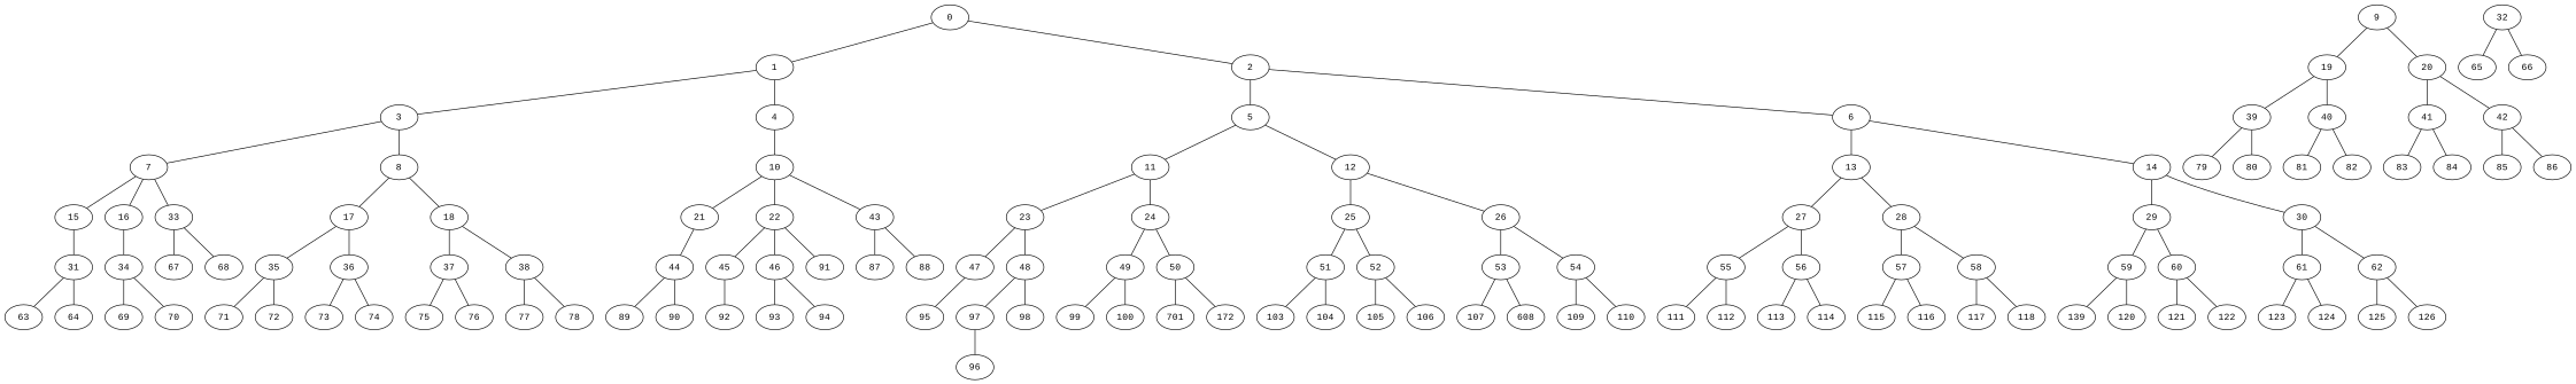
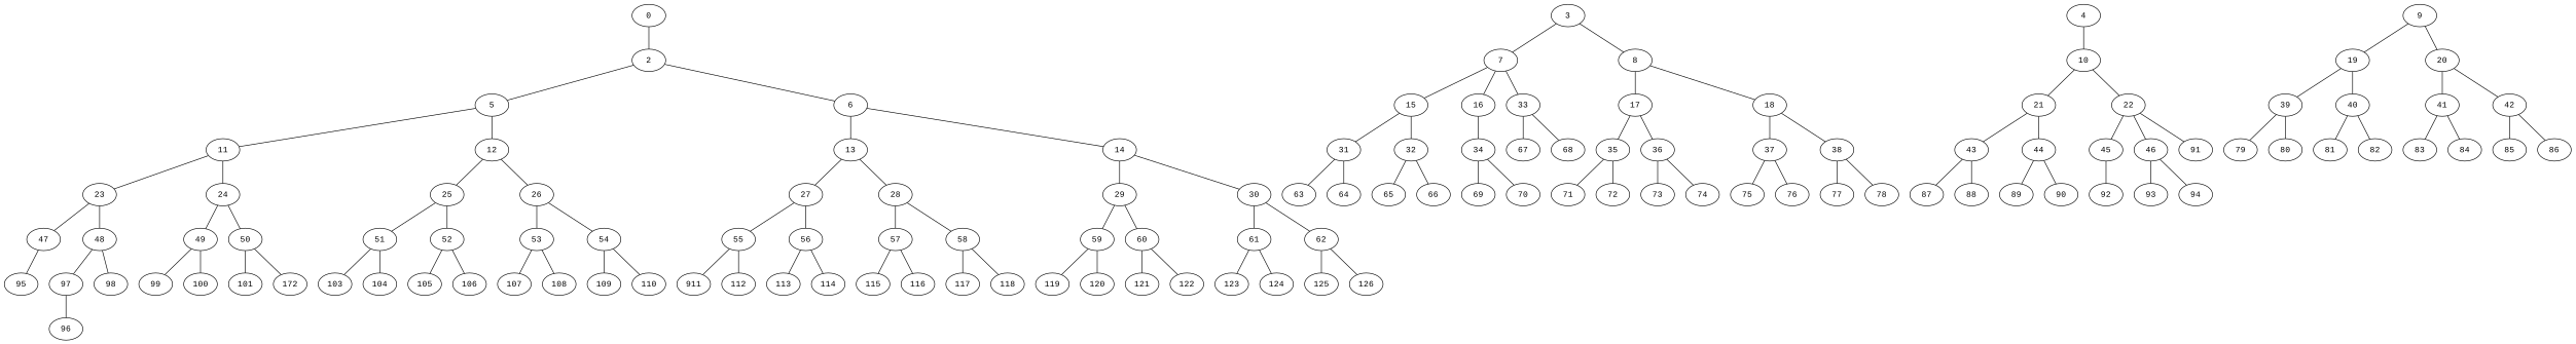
  strict graph {
    fontname="Liberation Mono"
    node [fontname="Liberation Mono" wins="[(7, 4)]"]
    edge [fontname="Liberation Mono"]
    0 [wins="[(7, 4), (-3, 6), (7, 6)]"]
-   1
    2 [wins="[(-3, 6), (7, 6)]"]
    3 [wins="[(0, 0)]"]
    4
    5 [wins="[(-3, 6), (7, 6)]"]
    6 [wins="[(6, 1)]"]
    7 [wins="[(0, 0)]"]
    8 [wins="[(-1, 7), (-1, 8)]"]
    10 [wins="[(-7, 2)]"]
    11 [wins="[(4, -2)]"]
    12 [wins="[(-3, 6), (7, 6)]"]
    13 [wins="[(6, 1)]"]
    14 [wins="[(-8, 4)]"]
    15 [wins="[(0, 0)]"]
    16 [wins="[(0, -5)]"]
    33 [wins="[(-5, 5)]"]
    17 [wins="[(6, 7)]"]
    18 [wins="[(-1, 7), (-1, 8)]"]
    19 [wins="[(2, 0)]"]
    9
    20
    21 [wins="[(-7, 2)]"]
    22 [wins="[(5, -5), (-2, -5)]"]
    23 [wins="[(8, -3)]"]
    24 [wins="[(4, -2)]"]
    25 [wins="[(-3, 6)]"]
    26 [wins="[(7, 6)]"]
    27 [wins="[(6, 1)]"]
    28 [wins="[(4, -3)]"]
    29 [wins="[(5, -4), (0, -4)]"]
    30 [wins="[(-8, 4)]"]
    31 [wins="[(0, 0)]"]
    32 [wins="[(-2, 5)]"]
    34 [wins="[(0, -5)]"]
    35 [wins="[(6, 7)]"]
    36 [wins="[(2, 9)]"]
    37 [wins="[(-1, 7)]"]
    38 [wins="[(-1, 8)]"]
    39 [wins="[(2, 0)]"]
    40 [wins="[(-4, 6)]"]
    41
    42 [wins="[(0, 2)]"]
    43 [wins="[(-7, 2)]"]
    44 [wins="[(-9, 7)]"]
    45 [wins="[(-8, 8)]"]
    46 [wins="[(5, -5), (-2, -5)]"]
    91 [wins="[(8, -6)]"]
    47 [wins="[(8, -3)]"]
    48 [wins="[(-1, 6)]"]
    49 [wins="[(0, 3)]"]
    50 [wins="[(4, -2)]"]
    51 [wins="[(-3, 6)]"]
    52 [wins="[(-7, 1)]"]
    53 [wins="[(-2, -3)]"]
    54 [wins="[(7, 6)]"]
    55 [wins="[(6, 1)]"]
    56 [wins="[(2, -3)]"]
    57 [wins="[(4, -3)]"]
    58 [wins="[(0, -9)]"]
    59 [wins="[(5, -4), (0, -4)]"]
    60 [wins="[(-3, -2)]"]
    61 [wins="[(-10, 5)]"]
    62 [wins="[(-8, 4)]"]
    63 [wins="[(0, 0)]"]
    64 [wins="[(0, -7)]"]
    65 [wins="[(-7, 2)]"]
    66 [wins="[(-2, 5)]"]
    67 [wins="[(-5, 5)]"]
    68 [wins="[(9, -7)]"]
    69 [wins="[(0, -5)]"]
    70 [wins="[(-6, -10)]"]
    71 [wins="[(-4, -6)]"]
    72 [wins="[(6, 7)]"]
    73 [wins="[(-6, -5)]"]
    74 [wins="[(2, 9)]"]
    75 [wins="[(-1, 6)]"]
    76 [wins="[(-1, 7)]"]
    77 [wins="[(-2, -2)]"]
    78 [wins="[(-1, 8)]"]
    79 [wins="[(2, 0)]"]
    80 [wins="[(-2, -9)]"]
    81 [wins="[(-10, 2)]"]
    82 [wins="[(-4, 6)]"]
    83 [wins="[(2, -1)]"]
    84
    85 [wins="[(6, -2)]"]
    86 [wins="[(0, 2)]"]
    87 [wins="[(-7, 2)]"]
    88 [wins="[(-8, -10)]"]
    89 [wins="[(-5, -9)]"]
    90 [wins="[(-9, 7)]"]
    92 [wins="[(-8, 8)]"]
    93 [wins="[(5, -5)]"]
    94 [wins="[(-2, -5)]"]
    95 [wins="[(8, -3)]"]
    97 [wins="[(8, -8)]"]
    98 [wins="[(-1, 6)]"]
    99 [wins="[(0, 3)]"]
    100 [wins="[(5, -1)]"]
-   101 [wins="[(-7, -8)]" label=701]
+   101 [wins="[(-7, -8)]"]
    n102 [label=172 wins="[(4, -2)]"]
    103 [wins="[(-3, 6)]"]
    104 [wins="[(-9, -8)]"]
    105 [wins="[(-7, 1)]"]
    106 [wins="[(7, -4)]"]
    107 [wins="[(-2, -3)]"]
-   108 [wins="[(4, -9)]" label=608]
+   108 [wins="[(4, -9)]"]
    109 [wins="[(7, 6)]"]
    110 [wins="[(-3, 1)]"]
-   111 [wins="[(-8, -9)]"]
+   111 [wins="[(-8, -9)]" label=911]
    112 [wins="[(6, 1)]"]
    113 [wins="[(-4, -7)]"]
    114 [wins="[(2, -3)]"]
    115 [wins="[(-2, -4)]"]
    116 [wins="[(4, -3)]"]
    117 [wins="[(0, -9)]"]
    118 [wins="[(-5, -10)]"]
-   119 [wins="[(5, -4)]" label=139]
+   119 [wins="[(5, -4)]"]
    120 [wins="[(0, -4)]"]
    121 [wins="[(-3, -2)]"]
    122 [wins="[(8, -6)]"]
    123 [wins="[(-6, 2)]"]
    124 [wins="[(-10, 5)]"]
    125 [wins="[(-2, -8)]"]
    126 [wins="[(-8, 4)]"]
    96 [wins="[(1, -4)]"]
-   0 -- 1
    0 -- 2
-   1 -- 3
-   1 -- 4
    2 -- 5
    2 -- 6
    3 -- 7
    3 -- 8
    4 -- 10
    5 -- 11
    5 -- 12
    6 -- 13
    6 -- 14
    7 -- 15
    7 -- 16
    7 -- 33
    8 -- 17
    8 -- 18
    10 -- 21
    10 -- 22
    11 -- 23
    11 -- 24
    12 -- 25
    12 -- 26
    13 -- 27
    13 -- 28
    14 -- 29
    14 -- 30
    15 -- 31
+   15 -- 32
    16 -- 34
    33 -- 67
    33 -- 68
    17 -- 35
    17 -- 36
    18 -- 37
    18 -- 38
    19 -- 39
    19 -- 40
    9 -- 19
    9 -- 20
    20 -- 41
    20 -- 42
-   10 -- 43
+   21 -- 43
    21 -- 44
    22 -- 45
    22 -- 46
    22 -- 91
    23 -- 47
    23 -- 48
    24 -- 49
    24 -- 50
    25 -- 51
    25 -- 52
    26 -- 53
    26 -- 54
    27 -- 55
    27 -- 56
    28 -- 57
    28 -- 58
    29 -- 59
    29 -- 60
    30 -- 61
    30 -- 62
    31 -- 63
    31 -- 64
    32 -- 65
    32 -- 66
    34 -- 69
    34 -- 70
    35 -- 71
    35 -- 72
    36 -- 73
    36 -- 74
    37 -- 75
    37 -- 76
    38 -- 77
    38 -- 78
    39 -- 79
    39 -- 80
    40 -- 81
    40 -- 82
    41 -- 83
    41 -- 84
    42 -- 85
    42 -- 86
    43 -- 87
    43 -- 88
    44 -- 89
    44 -- 90
    45 -- 92
    46 -- 93
    46 -- 94
    47 -- 95
    48 -- 97
    48 -- 98
    49 -- 99
    49 -- 100
    50 -- 101
    50 -- n102
    51 -- 103
    51 -- 104
    52 -- 105
    52 -- 106
    53 -- 107
    53 -- 108
    54 -- 109
    54 -- 110
    55 -- 111
    55 -- 112
    56 -- 113
    56 -- 114
    57 -- 115
    57 -- 116
    58 -- 117
    58 -- 118
    59 -- 119
    59 -- 120
    60 -- 121
    60 -- 122
    61 -- 123
    61 -- 124
    62 -- 125
    62 -- 126
    97 -- 96
  }
